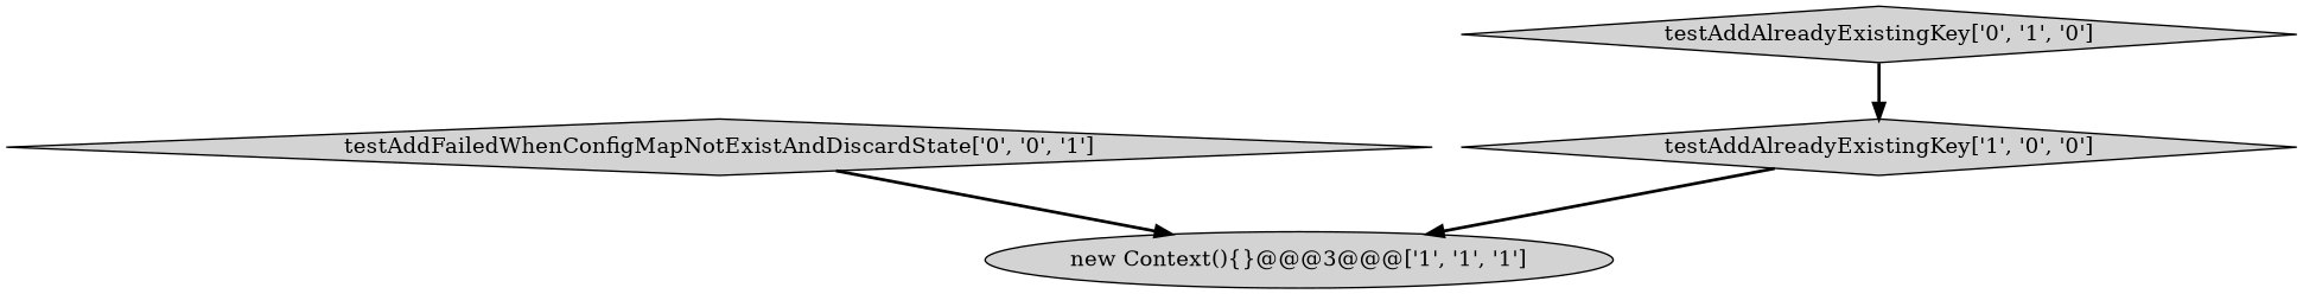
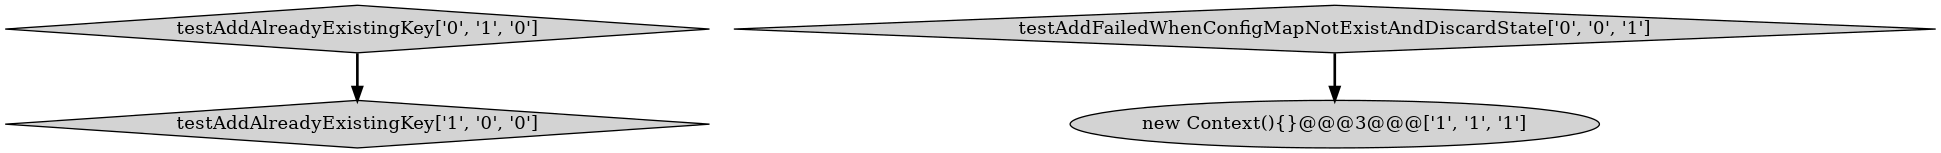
  digraph {
    node [fillcolor=lightgray shape=diamond style=filled]
    edge [style=bold]
    n1 [label="testAddAlreadyExistingKey['1', '0', '0']"]
    n2 [label="new Context(){}@@@3@@@['1', '1', '1']" shape=ellipse]
    n3 [label="testAddFailedWhenConfigMapNotExistAndDiscardState['0', '0', '1']"]
    n4 [label="testAddAlreadyExistingKey['0', '1', '0']"]
-   n1 -> n2
    n3 -> n2
    n4 -> n1
  }
